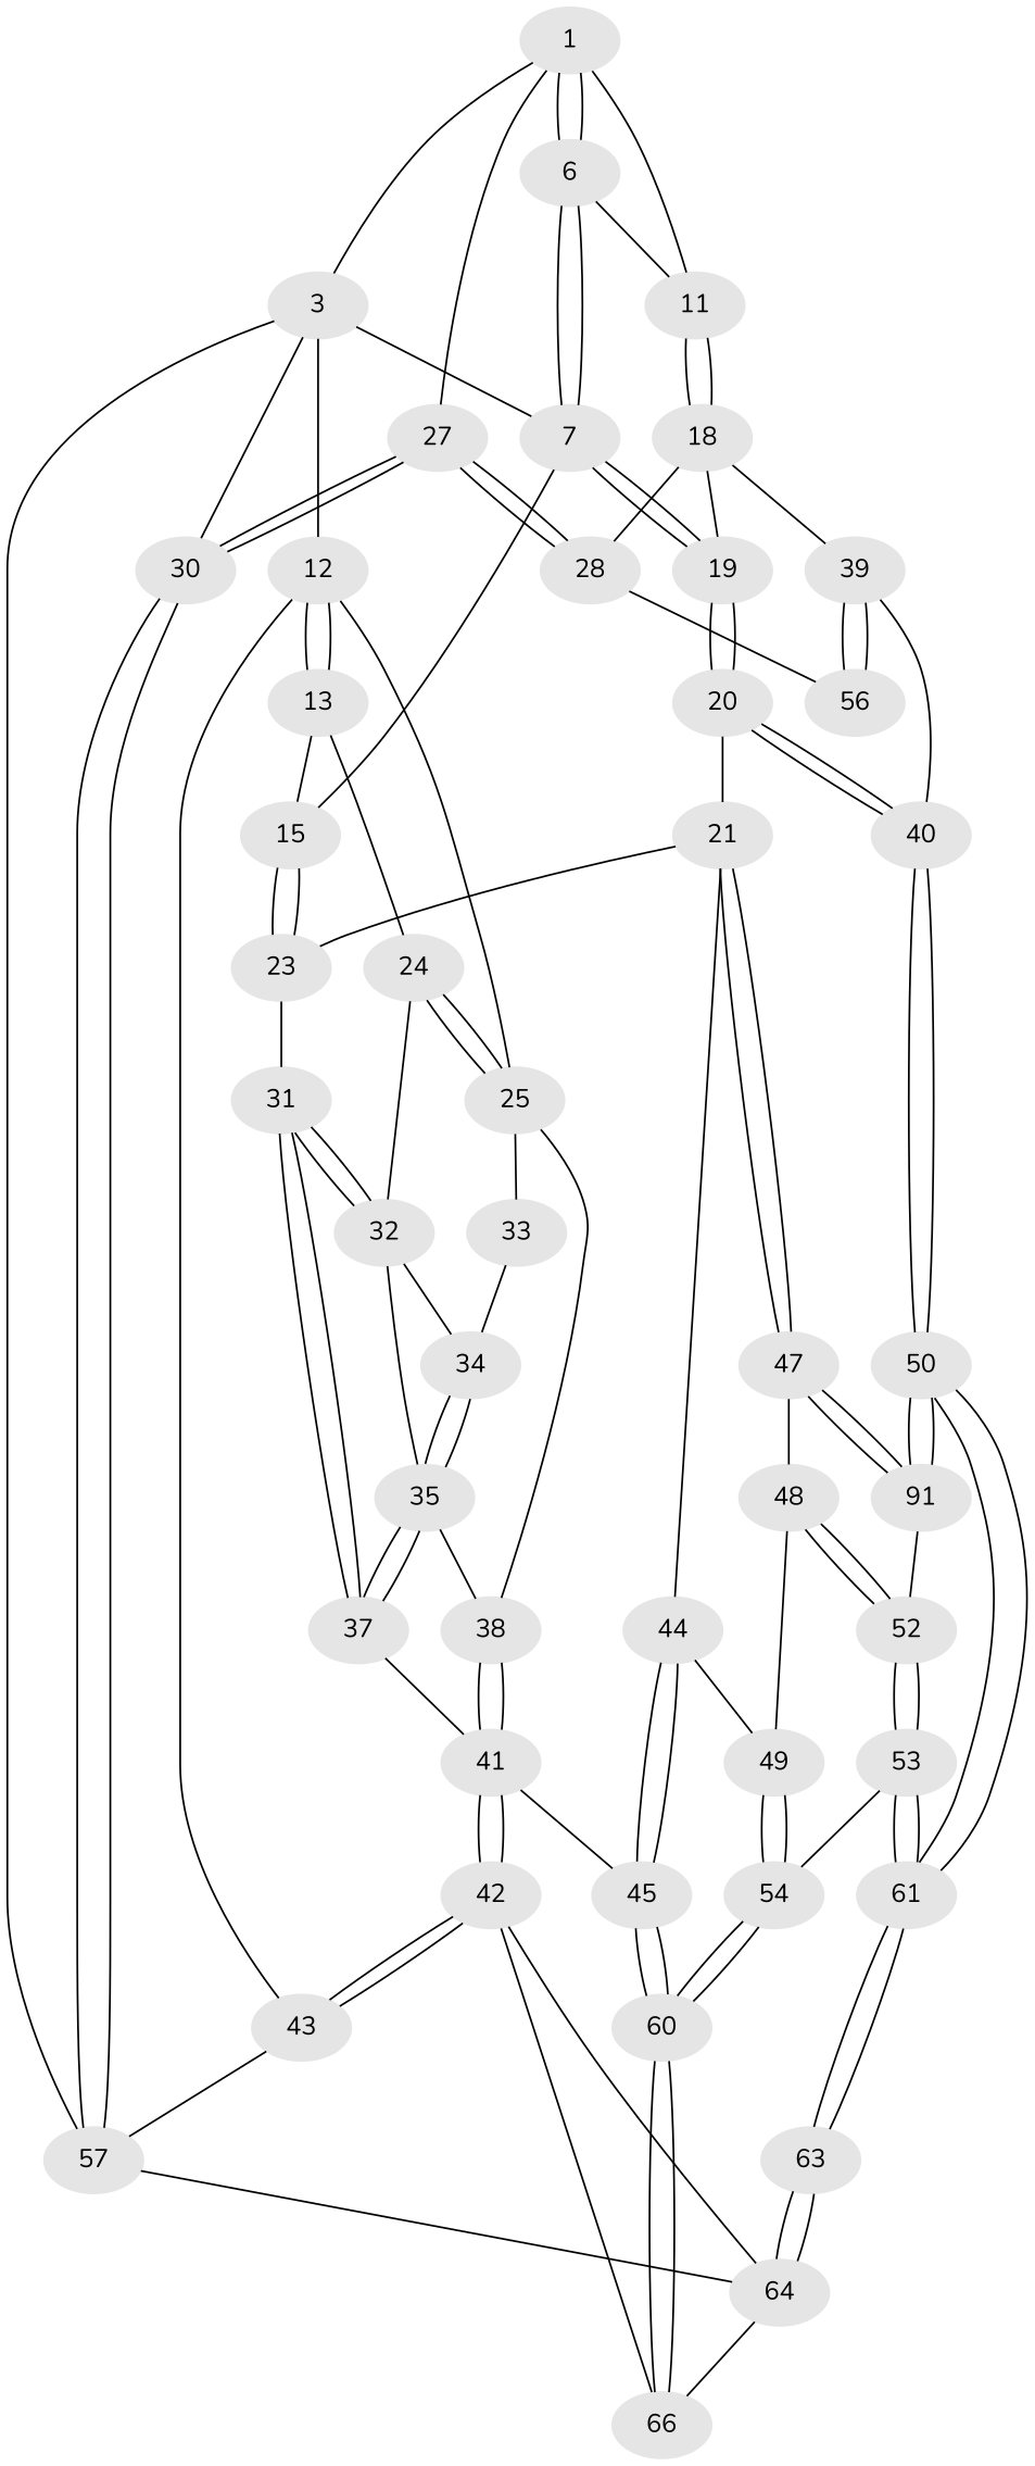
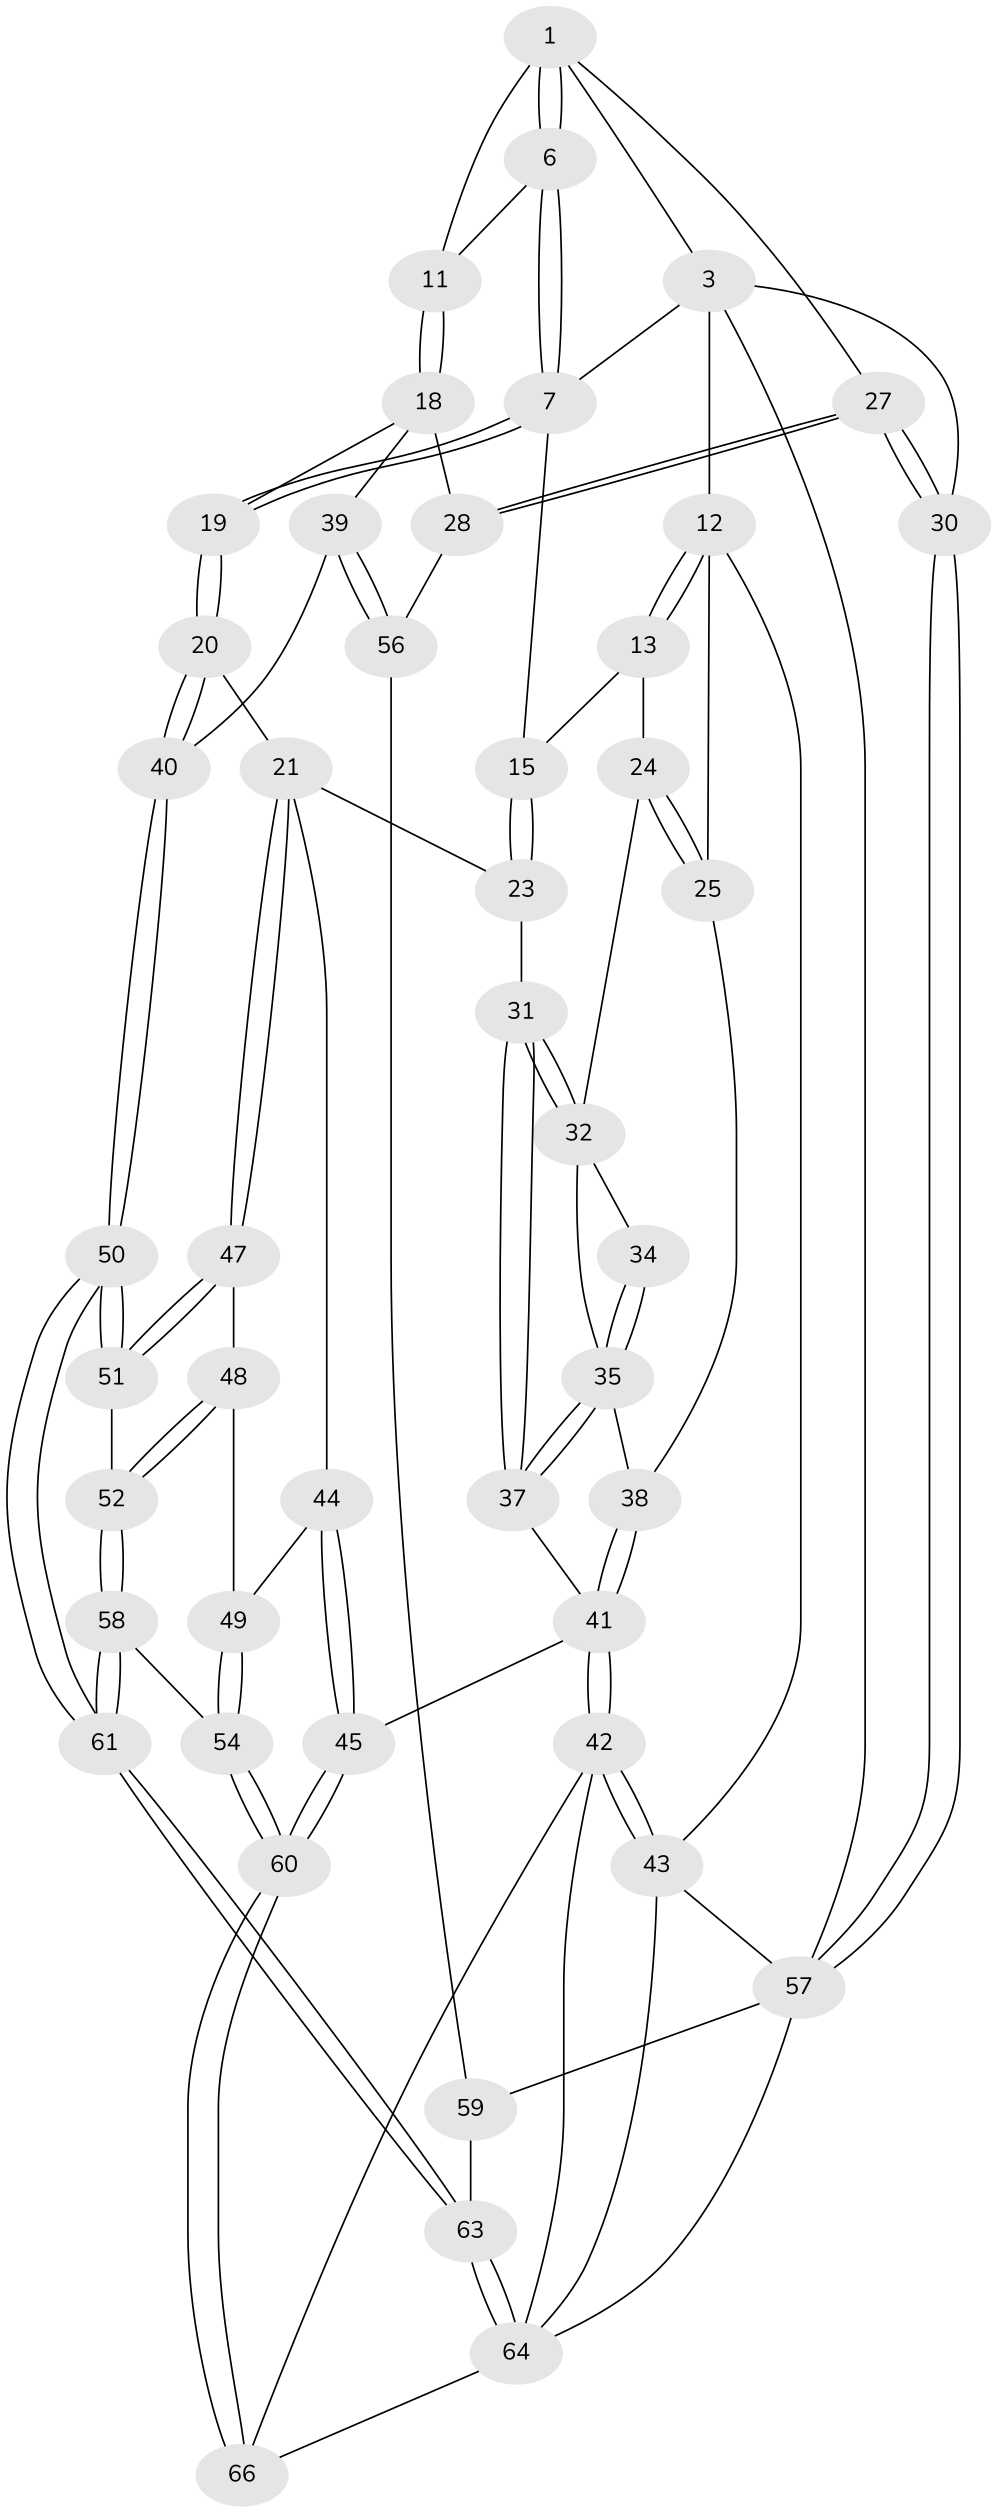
  graph {
    fontname=Nunito
    node [color=gray90 fontname=Nunito style=filled]
    edge [fontname=Nunito]
    1 [super="+2"]
    3 [super="+4"]
    6
    11
    27
    7 [super="+8"]
    12
    30
    57 [super="+58"]
    18 [super="+29"]
    28 [super="+55"]
    15
    19
    13 [super="+14+17"]
    25 [super="+26"]
    43
+   59 [super="+62"]
    64 [super="+65"]
    23
    20
    39
    24
-   33
    38
    32
    31
    56
    40
    21 [super="+22"]
    44
    47
    50
    45
    49
    48
-   51 [label=91]
+   51
    37
    34
    35 [super="+36"]
    41 [super="+46"]
    63
    42 [super="+67"]
    61
    66
    60
    54
    52
-   53
+   53 [label=58]
    1 -- 3
    1 -- 6
    1 -- 6
    1 -- 11
    1 -- 27
    3 -- 7
    3 -- 12
    3 -- 30
    3 -- 57
    6 -- 11
    6 -- 7
    6 -- 7
    11 -- 18
    11 -- 18
    27 -- 30
    27 -- 30
    27 -- 28
    27 -- 28
    7 -- 15
    7 -- 19
    7 -- 19
    12 -- 13
    12 -- 13
    12 -- 25
    12 -- 43
    30 -- 57
    30 -- 57
+   57 -- 59
    57 -- 64
    18 -- 28
    18 -- 19
    18 -- 39
    28 -- 56
    15 -- 23
    15 -- 23
    19 -- 20
    19 -- 20
    13 -- 15
    13 -- 24
-   25 -- 33
    25 -- 38
    43 -- 57
+   43 -- 64
+   59 -- 63
    64 -- 66
    23 -- 31
    20 -- 40
    20 -- 40
    20 -- 21
    39 -- 56
    39 -- 56
    39 -- 40
    24 -- 25
    24 -- 25
    24 -- 32
-   33 -- 34
    38 -- 41
    38 -- 41
    32 -- 34
    32 -- 35
    31 -- 32
    31 -- 32
    31 -- 37
    31 -- 37
+   56 -- 59
    40 -- 50
    40 -- 50
    21 -- 23
    21 -- 44
    21 -- 47
    21 -- 47
    44 -- 45
    44 -- 45
    44 -- 49
    47 -- 48
    47 -- 51
    47 -- 51
    50 -- 51
    50 -- 51
    50 -- 61
    50 -- 61
    45 -- 60
    45 -- 60
    49 -- 54
    49 -- 54
    48 -- 49
    48 -- 52
    48 -- 52
    51 -- 52
    37 -- 41
    34 -- 35
    34 -- 35
    35 -- 38
    35 -- 37
    35 -- 37
    41 -- 45
    41 -- 42
    41 -- 42
    63 -- 64
    63 -- 64
    42 -- 43
    42 -- 43
    42 -- 64
    42 -- 66
    61 -- 63
    61 -- 63
    60 -- 66
    60 -- 66
    54 -- 60
    54 -- 60
    52 -- 53
    52 -- 53
    53 -- 61
    53 -- 61
    53 -- 54
  }
